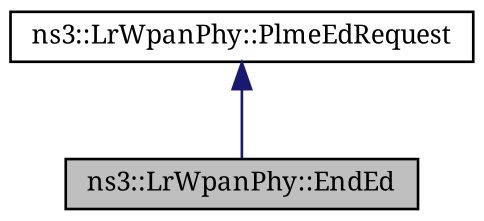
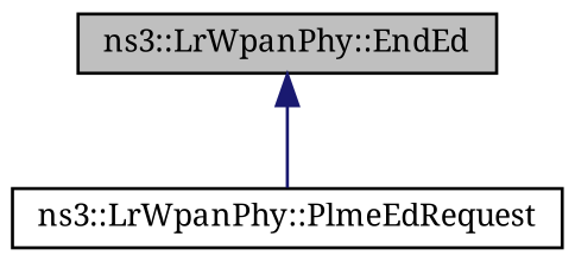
  digraph {
    rankdir=TB
    fontname="Noto Serif"
    node [color=black fontname="Noto Serif" fontsize=10 shape=record style=filled]
    n1 [fillcolor=grey75 fontcolor=black height=0.2 label="ns3::LrWpanPhy::EndEd" width=0.4]
    n2 [fillcolor=white height=0.2 label="ns3::LrWpanPhy::PlmeEdRequest" width=0.4]
-   n2 -> n1 [color=midnightblue dir=back fontname="Noto Serif" fontsize=10 labelfontname=Helvetica labelfontsize=10 style=solid]
+   n1 -> n2 [color=midnightblue dir=back fontname="Noto Serif" fontsize=10 labelfontname=Helvetica labelfontsize=10 style=solid]
  }
